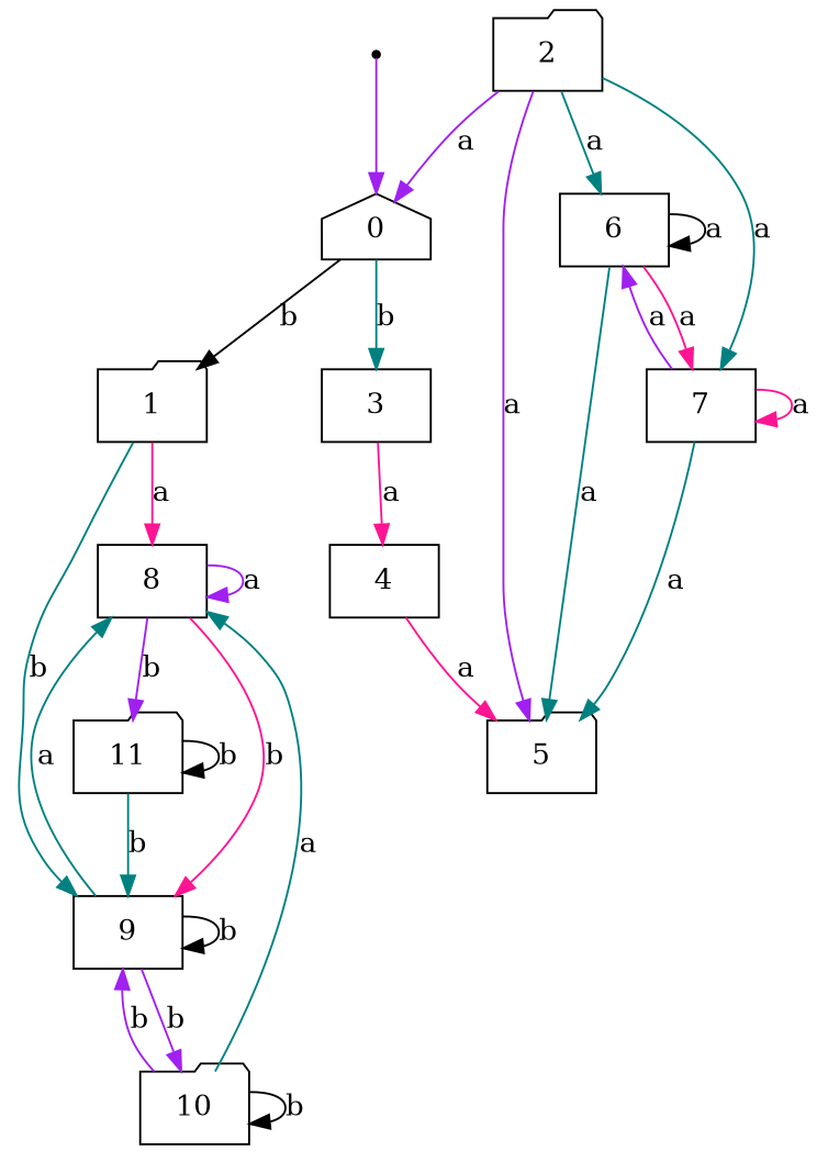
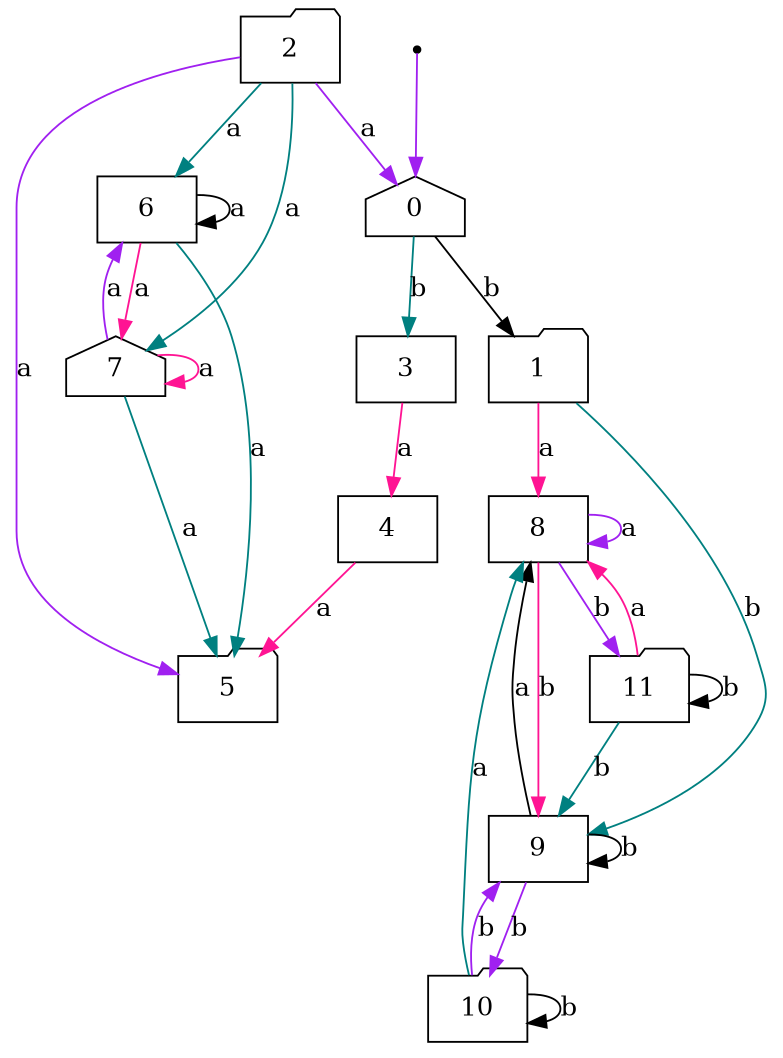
  digraph {
    rankdir=TB
    node [shape=folder]
    edge [color=purple]
    dummy0 [shape=point]
    0 [shape=house]
    1
    3 [shape=box]
    8 [shape=box]
    9 [shape=box]
    2
    5
    6 [shape=box]
-   7 [shape=box]
+   7 [shape=house]
    4 [shape=box]
    11
    10
    dummy0 -> 0
    0 -> 1 [color=black label=b]
    0 -> 3 [color=teal label=b]
    1 -> 8 [color=deeppink label=a]
    1 -> 9 [color=teal label=b]
    3 -> 4 [color=deeppink label=a]
    8 -> 8 [label=a]
    8 -> 9 [color=deeppink label=b]
    8 -> 11 [label=b]
-   9 -> 8 [color=teal label=a]
+   9 -> 8 [color=black label=a]
    9 -> 9 [color=black label=b]
    9 -> 10 [label=b]
    2 -> 0 [label=a]
    2 -> 5 [label=a]
    2 -> 6 [color=teal label=a]
    2 -> 7 [color=teal label=a]
    6 -> 5 [color=teal label=a]
    6 -> 6 [color=black label=a]
    6 -> 7 [color=deeppink label=a]
    7 -> 5 [color=teal label=a]
    7 -> 6 [label=a]
    7 -> 7 [color=deeppink label=a]
    4 -> 5 [color=deeppink label=a]
+   11 -> 8 [color=deeppink label=a]
    11 -> 9 [color=teal label=b]
    11 -> 11 [color=black label=b]
    10 -> 8 [color=teal label=a]
    10 -> 9 [label=b]
    10 -> 10 [color=black label=b]
  }
